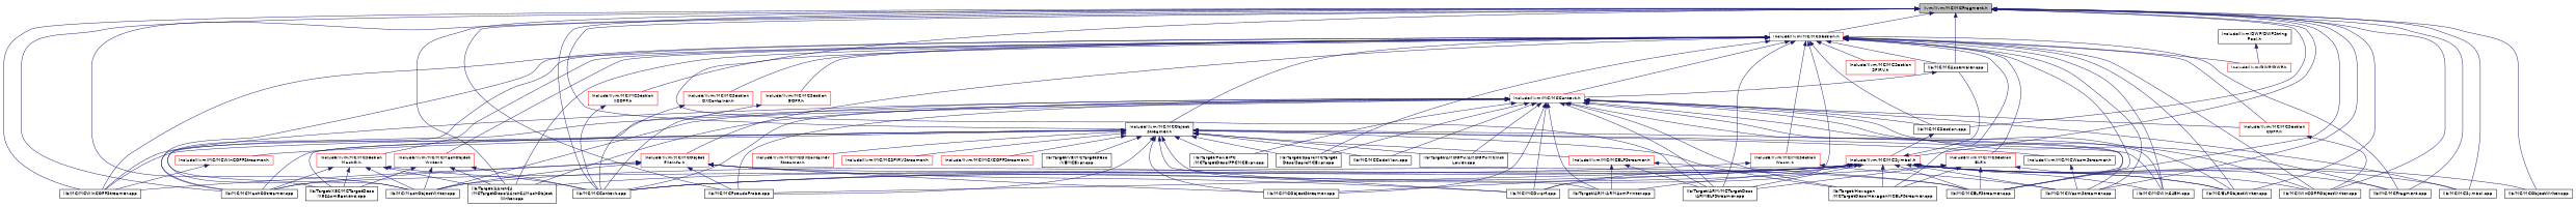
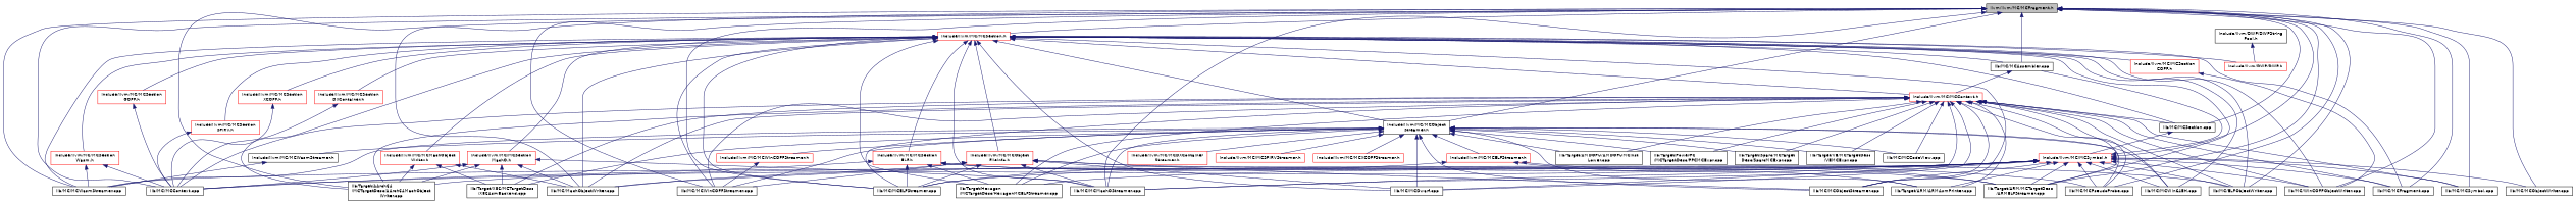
  digraph {
    node [color=black fontname=Helvetica fontsize=10 shape=record]
    edge [color=midnightblue dir=back fontname=Helvetica fontsize=10 labelfontname=Helvetica labelfontsize=10 style=solid]
    n1 [fillcolor=grey75 fontcolor=black height=0.2 label="llvm/llvm/MC/MCFragment.h" style=filled width=0.4]
    n2 [height=0.2 label="include/llvm/MC/MCObject\lStreamer.h" width=0.4]
    n3 [height=0.2 label="lib/MC/MCELFStreamer.cpp" width=0.4]
    n4 [height=0.2 label="lib/Target/ARM/MCTargetDesc\l/ARMELFStreamer.cpp" width=0.4]
    n5 [height=0.2 label="lib/MC/MCWasmStreamer.cpp" width=0.4]
    n6 [height=0.2 label="lib/MC/MCWinCOFFStreamer.cpp" width=0.4]
    n7 [height=0.2 label="lib/MC/MCMachOStreamer.cpp" width=0.4]
    n8 [height=0.2 label="lib/MC/MCPseudoProbe.cpp" width=0.4]
    n9 [color=red height=0.2 label="include/llvm/MC/MCSection.h" width=0.4]
    n10 [height=0.2 label="lib/MC/ELFObjectWriter.cpp" width=0.4]
    n11 [height=0.2 label="lib/MC/MachObjectWriter.cpp" width=0.4]
    n12 [height=0.2 label="lib/MC/MCAssembler.cpp" width=0.4]
    n13 [height=0.2 label="lib/MC/MCContext.cpp" width=0.4]
    n14 [height=0.2 label="lib/MC/MCFragment.cpp" width=0.4]
    n15 [height=0.2 label="lib/MC/MCSection.cpp" width=0.4]
    n16 [height=0.2 label="lib/MC/MCSymbol.cpp" width=0.4]
    n17 [height=0.2 label="lib/MC/WinCOFFObjectWriter.cpp" width=0.4]
    n18 [height=0.2 label="lib/Target/AArch64\l/MCTargetDesc/AArch64MachObject\lWriter.cpp" width=0.4]
    n19 [color=red height=0.2 label="include/llvm/MC/MCSymbol.h" width=0.4]
    n20 [height=0.2 label="lib/MC/MCObjectWriter.cpp" width=0.4]
    n21 [color=red height=0.2 label="include/llvm/MC/MCDXContainer\lStreamer.h" width=0.4]
    n22 [color=red height=0.2 label="include/llvm/MC/MCELFStreamer.h" width=0.4]
    n23 [height=0.2 label="lib/Target/ARM/ARMAsmPrinter.cpp" width=0.4]
    n24 [color=red height=0.2 label="include/llvm/MC/MCSPIRVStreamer.h" width=0.4]
    n25 [height=0.2 label="include/llvm/MC/MCWasmStreamer.h" width=0.4]
    n26 [color=red height=0.2 label="include/llvm/MC/MCWinCOFFStreamer.h" width=0.4]
    n27 [color=red height=0.2 label="include/llvm/MC/MCXCOFFStreamer.h" width=0.4]
    n28 [height=0.2 label="lib/MC/MCCodeView.cpp" width=0.4]
    n29 [height=0.2 label="lib/MC/MCDwarf.cpp" width=0.4]
    n30 [height=0.2 label="lib/MC/MCObjectStreamer.cpp" width=0.4]
    n31 [height=0.2 label="lib/MC/MCWin64EH.cpp" width=0.4]
    n32 [height=0.2 label="lib/Target/AMDGPU/AMDGPUMCInst\lLower.cpp" width=0.4]
    n33 [height=0.2 label="lib/Target/Hexagon\l/MCTargetDesc/HexagonMCELFStreamer.cpp" width=0.4]
    n34 [height=0.2 label="lib/Target/PowerPC\l/MCTargetDesc/PPCMCExpr.cpp" width=0.4]
    n35 [height=0.2 label="lib/Target/Sparc/MCTarget\lDesc/SparcMCExpr.cpp" width=0.4]
    n36 [height=0.2 label="lib/Target/VE/MCTargetDesc\l/VEMCExpr.cpp" width=0.4]
    n37 [height=0.2 label="lib/Target/X86/MCTargetDesc\l/X86AsmBackend.cpp" width=0.4]
    n38 [color=red height=0.2 label="include/llvm/DWP/DWP.h" width=0.4]
    n39 [color=red height=0.2 label="include/llvm/MC/MCContext.h" width=0.4]
    n40 [color=red height=0.2 label="include/llvm/MC/MCMachObject\lWriter.h" width=0.4]
    n41 [color=red height=0.2 label="include/llvm/MC/MCObject\lFileInfo.h" width=0.4]
    n42 [color=red height=0.2 label="include/llvm/MC/MCSection\lCOFF.h" width=0.4]
    n43 [color=red height=0.2 label="include/llvm/MC/MCSection\lDXContainer.h" width=0.4]
    n44 [color=red height=0.2 label="include/llvm/MC/MCSection\lELF.h" width=0.4]
    n45 [color=red height=0.2 label="include/llvm/MC/MCSection\lGOFF.h" width=0.4]
    n46 [color=red height=0.2 label="include/llvm/MC/MCSection\lMachO.h" width=0.4]
    n47 [color=red height=0.2 label="include/llvm/MC/MCSection\lSPIRV.h" width=0.4]
    n48 [color=red height=0.2 label="include/llvm/MC/MCSection\lWasm.h" width=0.4]
    n49 [color=red height=0.2 label="include/llvm/MC/MCSection\lXCOFF.h" width=0.4]
    n50 [height=0.2 label="include/llvm/DWP/DWPString\lPool.h" width=0.4]
    n1 -> n2
    n1 -> n3
    n1 -> n4
    n1 -> n5
    n1 -> n6
    n1 -> n7
    n1 -> n8
    n1 -> n9
    n1 -> n10
    n1 -> n11
    n1 -> n12
    n1 -> n13
    n1 -> n14
    n1 -> n15
    n1 -> n16
    n1 -> n17
    n1 -> n18
-   n1 -> n19
+   n19 -> n1
    n1 -> n20
    n2 -> n5
    n2 -> n6
    n2 -> n7
    n2 -> n8
    n2 -> n21
    n2 -> n22
    n2 -> n23
    n2 -> n24
    n2 -> n25
    n2 -> n26
    n2 -> n27
    n2 -> n28
    n2 -> n29
    n2 -> n30
    n2 -> n31
    n2 -> n32
    n2 -> n33
    n2 -> n34
    n2 -> n35
    n2 -> n36
    n2 -> n37
    n9 -> n2
    n9 -> n3
    n9 -> n4
    n9 -> n5
    n9 -> n6
    n9 -> n7
    n9 -> n10
    n9 -> n11
    n9 -> n12
    n9 -> n14
    n9 -> n15
    n9 -> n17
    n9 -> n18
    n9 -> n29
-   n9 -> n35
+   n9 -> n30
    n9 -> n31
    n9 -> n33
    n9 -> n38
    n9 -> n39
    n9 -> n40
    n9 -> n41
    n9 -> n42
    n9 -> n43
    n9 -> n44
    n9 -> n45
    n9 -> n46
    n9 -> n47
    n9 -> n48
    n9 -> n49
    n12 -> n39
    n15 -> n19
    n19 -> n3
    n19 -> n4
    n19 -> n5
    n19 -> n7
    n19 -> n8
    n19 -> n10
    n19 -> n11
    n19 -> n12
    n19 -> n13
    n19 -> n14
    n19 -> n16
    n19 -> n17
    n19 -> n18
    n19 -> n20
    n19 -> n23
    n19 -> n29
    n19 -> n30
    n19 -> n31
    n19 -> n33
    n22 -> n3
    n22 -> n4
    n22 -> n23
    n25 -> n5
    n26 -> n6
    n39 -> n3
    n39 -> n4
    n39 -> n6
    n39 -> n7
    n39 -> n8
    n39 -> n10
    n39 -> n11
    n39 -> n13
    n39 -> n14
    n39 -> n15
    n39 -> n16
    n39 -> n17
    n39 -> n18
    n39 -> n23
    n39 -> n28
    n39 -> n29
    n39 -> n30
    n39 -> n31
    n39 -> n32
    n39 -> n33
    n39 -> n34
    n39 -> n35
-   n39 -> n42
+   n39 -> n36
    n39 -> n37
    n40 -> n11
    n40 -> n18
    n40 -> n37
    n41 -> n3
    n41 -> n6
    n41 -> n7
    n41 -> n8
    n41 -> n11
    n41 -> n29
    n41 -> n30
    n42 -> n17
    n43 -> n13
    n44 -> n3
    n44 -> n4
    n44 -> n10
    n44 -> n13
    n44 -> n33
    n45 -> n13
    n46 -> n7
    n46 -> n11
    n46 -> n13
    n46 -> n18
    n46 -> n37
-   n40 -> n13
+   n47 -> n13
    n48 -> n5
    n48 -> n13
    n49 -> n13
    n50 -> n38
  }
